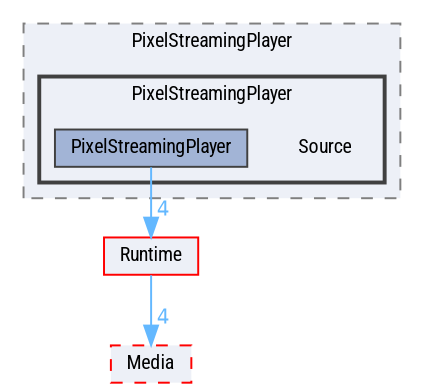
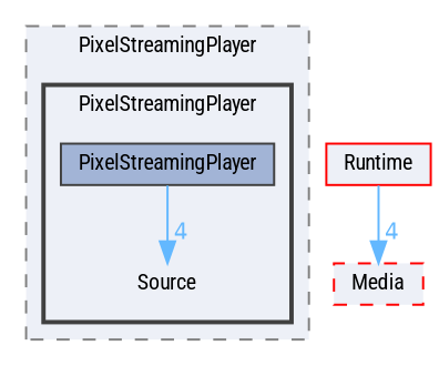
  digraph {
    compound=true
    fontname="Roboto Condensed"
    node [fontname="Roboto Condensed" fontsize=10 shape=box color=red fillcolor="#edf0f7" style=filled]
    edge [color=steelblue1 fontcolor=steelblue1 fontname="Roboto Condensed" fontsize=10 headlabel=4 labeldistance=1.5 labelfontname=Helvetica labelfontsize=10]
    n1 [height=0.2 label=Source shape=plaintext width=0.4 color="" fillcolor="" style=""]
    n2 [color=grey25 fillcolor="#a2b4d6" height=0.2 label=PixelStreamingPlayer width=0.4]
    n3 [height=0.2 label=Runtime width=0.4]
    n4 [height=0.2 label=Media style="filled,dashed" width=0.4]
    subgraph cluster_1 {
      bgcolor="#edf0f7"
      fontsize=10
      label=PixelStreamingPlayer
      pencolor=grey50
      style="filled,dashed"
      subgraph cluster_2 {
        bgcolor="#edf0f7"
        fontsize=10
        label=PixelStreamingPlayer
        pencolor=grey25
        style="filled,bold"
        n1
        n2
      }
    }
-   n2 -> n3
+   n2 -> n1
    n3 -> n4
  }
